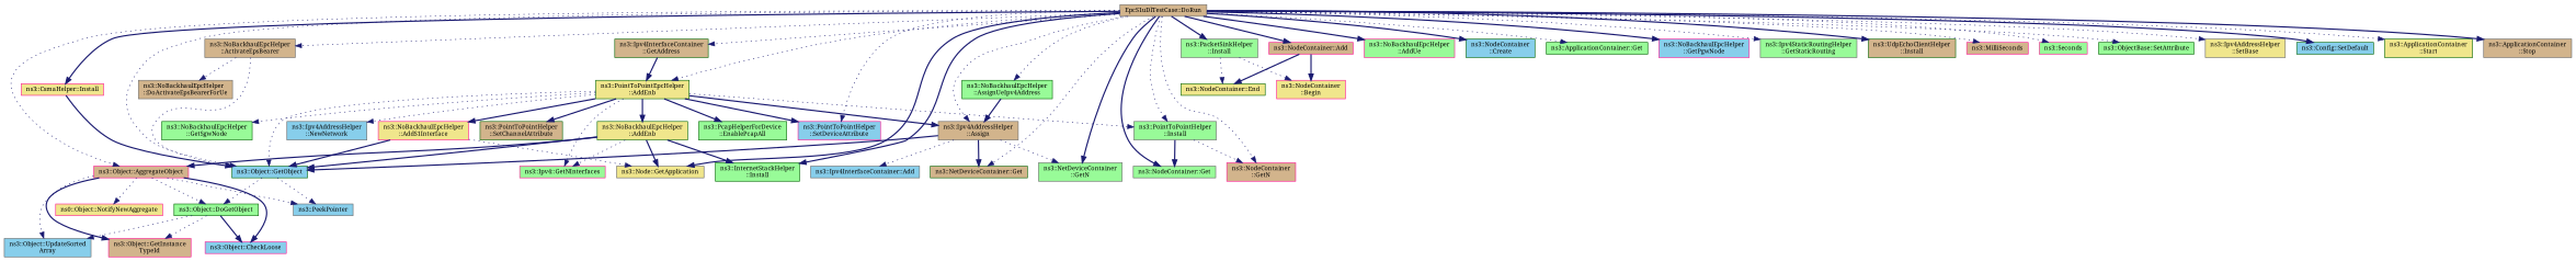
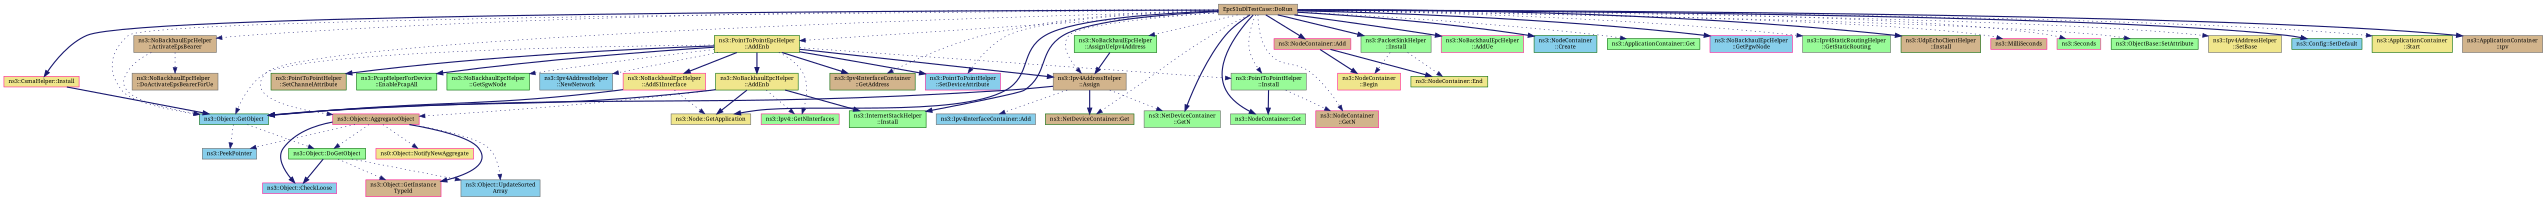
  digraph {
    fontname="Noto Serif"
    rankdir=TB
    node [color=darkgreen fillcolor=palegreen fontname="Noto Serif" fontsize=10 shape=record style=filled]
    edge [color=midnightblue fontname="Noto Serif" fontsize=10 labelfontname=Helvetica labelfontsize=10 style=dotted]
    n1 [color=gray40 fillcolor=tan fontcolor=black height=0.2 label="EpcS1uDlTestCase::DoRun" width=0.4]
    n2 [color=gray40 fillcolor=tan height=0.2 label="ns3::NoBackhaulEpcHelper\l::ActivateEpsBearer" width=0.4]
    n3 [fillcolor=skyblue height=0.2 label="ns3::Object::GetObject" width=0.4]
    n4 [color=deeppink fillcolor=tan height=0.2 label="ns3::NodeContainer::Add" width=0.4]
    n5 [fillcolor=khaki height=0.2 label="ns3::PointToPointEpcHelper\l::AddEnb" width=0.4]
    n6 [color=deeppink fillcolor=tan height=0.2 label="ns3::Object::AggregateObject" width=0.4]
    n7 [color=gray40 fillcolor=khaki height=0.2 label="ns3::Node::GetApplication" width=0.4]
    n8 [height=0.2 label="ns3::InternetStackHelper\l::Install" width=0.4]
    n9 [color=gray40 fillcolor=tan height=0.2 label="ns3::Ipv4AddressHelper\l::Assign" width=0.4]
    n10 [fillcolor=tan height=0.2 label="ns3::NetDeviceContainer::Get" width=0.4]
    n11 [color=gray40 height=0.2 label="ns3::NetDeviceContainer\l::GetN" width=0.4]
    n12 [fillcolor=tan height=0.2 label="ns3::Ipv4InterfaceContainer\l::GetAddress" width=0.4]
    n13 [color=gray40 height=0.2 label="ns3::PointToPointHelper\l::Install" width=0.4]
    n14 [color=gray40 height=0.2 label="ns3::NodeContainer::Get" width=0.4]
    n15 [color=deeppink fillcolor=tan height=0.2 label="ns3::NodeContainer\l::GetN" width=0.4]
    n16 [color=deeppink fillcolor=skyblue height=0.2 label="ns3::PointToPointHelper\l::SetDeviceAttribute" width=0.4]
    n17 [color=deeppink height=0.2 label="ns3::NoBackhaulEpcHelper\l::AddUe" width=0.4]
    n18 [height=0.2 label="ns3::NoBackhaulEpcHelper\l::AssignUeIpv4Address" width=0.4]
    n19 [fillcolor=skyblue height=0.2 label="ns3::NodeContainer\l::Create" width=0.4]
    n20 [height=0.2 label="ns3::ApplicationContainer::Get" width=0.4]
    n21 [color=deeppink fillcolor=skyblue height=0.2 label="ns3::NoBackhaulEpcHelper\l::GetPgwNode" width=0.4]
    n22 [color=gray40 height=0.2 label="ns3::Ipv4StaticRoutingHelper\l::GetStaticRouting" width=0.4]
    n23 [color=gray40 height=0.2 label="ns3::PacketSinkHelper\l::Install" width=0.4]
    n24 [fillcolor=tan height=0.2 label="ns3::UdpEchoClientHelper\l::Install" width=0.4]
    n25 [color=deeppink fillcolor=khaki height=0.2 label="ns3::CsmaHelper::Install" width=0.4]
    n26 [color=deeppink fillcolor=tan height=0.2 label="ns3::MilliSeconds" width=0.4]
    n27 [color=deeppink height=0.2 label="ns3::Seconds" width=0.4]
    n28 [height=0.2 label="ns3::ObjectBase::SetAttribute" width=0.4]
    n29 [color=gray40 fillcolor=khaki height=0.2 label="ns3::Ipv4AddressHelper\l::SetBase" width=0.4]
    n30 [fillcolor=skyblue height=0.2 label="ns3::Config::SetDefault" width=0.4]
    n31 [fillcolor=khaki height=0.2 label="ns3::ApplicationContainer\l::Start" width=0.4]
-   n32 [color=gray40 fillcolor=tan height=0.2 label="ns3::ApplicationContainer\l::Stop" width=0.4]
+   n32 [color=gray40 fillcolor=tan height=0.2 label="ns3::ApplicationContainer\l::Ipv" width=0.4]
    n33 [color=gray40 fillcolor=tan height=0.2 label="ns3::NoBackhaulEpcHelper\l::DoActivateEpsBearerForUe" width=0.4]
    n34 [height=0.2 label="ns3::Object::DoGetObject" width=0.4]
    n35 [color=gray40 fillcolor=skyblue height=0.2 label="ns3::PeekPointer" width=0.4]
    n36 [color=deeppink fillcolor=khaki height=0.2 label="ns3::NodeContainer\l::Begin" width=0.4]
    n37 [fillcolor=khaki height=0.2 label="ns3::NodeContainer::End" width=0.4]
    n38 [fillcolor=khaki height=0.2 label="ns3::NoBackhaulEpcHelper\l::AddEnb" width=0.4]
    n39 [color=deeppink height=0.2 label="ns3::Ipv4::GetNInterfaces" width=0.4]
    n40 [color=deeppink fillcolor=khaki height=0.2 label="ns3::NoBackhaulEpcHelper\l::AddS1Interface" width=0.4]
    n41 [height=0.2 label="ns3::PcapHelperForDevice\l::EnablePcapAll" width=0.4]
    n42 [height=0.2 label="ns3::NoBackhaulEpcHelper\l::GetSgwNode" width=0.4]
    n43 [color=gray40 fillcolor=skyblue height=0.2 label="ns3::Ipv4AddressHelper\l::NewNetwork" width=0.4]
    n44 [fillcolor=tan height=0.2 label="ns3::PointToPointHelper\l::SetChannelAttribute" width=0.4]
    n45 [color=deeppink fillcolor=skyblue height=0.2 label="ns3::Object::CheckLoose" width=0.4]
    n46 [color=deeppink fillcolor=tan height=0.2 label="ns3::Object::GetInstance\lTypeId" width=0.4]
    n47 [color=gray40 fillcolor=skyblue height=0.2 label="ns3::Object::UpdateSorted\lArray" width=0.4]
    n48 [color=deeppink fillcolor=khaki height=0.2 label="ns0::Object::NotifyNewAggregate" width=0.4]
    n49 [color=gray40 fillcolor=skyblue height=0.2 label="ns3::Ipv4InterfaceContainer::Add" width=0.4]
    n1 -> n2
    n1 -> n3
    n1 -> n4 [style=bold]
    n1 -> n5
    n1 -> n6
    n1 -> n7 [style=bold]
    n1 -> n8 [style=bold]
    n1 -> n9
    n1 -> n10
    n1 -> n11 [style=bold]
    n1 -> n12
    n1 -> n13
    n1 -> n14 [style=bold]
    n1 -> n15
    n1 -> n16
    n1 -> n17 [style=bold]
    n1 -> n18
    n1 -> n19 [style=bold]
    n1 -> n20
    n1 -> n21 [style=bold]
    n1 -> n22
    n1 -> n23 [style=bold]
    n1 -> n24 [style=bold]
    n1 -> n25 [style=bold]
    n1 -> n26
    n1 -> n27
    n1 -> n28
    n1 -> n29
    n1 -> n30 [style=bold]
    n1 -> n31
    n1 -> n32 [style=bold]
    n2 -> n3
    n2 -> n33
    n3 -> n34
    n3 -> n35
    n4 -> n36 [style=bold]
    n4 -> n37 [style=bold]
    n5 -> n3
    n5 -> n9 [style=bold]
-   n12 -> n5 [style=bold]
+   n5 -> n12 [style=bold]
    n5 -> n13
    n5 -> n16 [style=bold]
    n5 -> n38 [style=bold]
    n5 -> n39
    n5 -> n40 [style=bold]
    n5 -> n41 [style=bold]
    n5 -> n42
    n5 -> n43
    n5 -> n44 [style=bold]
    n6 -> n34
    n6 -> n35
    n6 -> n45 [style=bold]
    n6 -> n46 [style=bold]
    n6 -> n47
    n6 -> n48
    n9 -> n3 [style=bold]
    n9 -> n10 [style=bold]
    n9 -> n11
    n9 -> n49
    n13 -> n14 [style=bold]
    n13 -> n15
    n18 -> n9 [style=bold]
    n23 -> n36
    n23 -> n37
    n25 -> n3 [style=bold]
    n34 -> n45 [style=bold]
    n34 -> n46
    n34 -> n47
    n38 -> n3 [style=bold]
-   n38 -> n6 [style=bold]
+   n38 -> n6
    n38 -> n7 [style=bold]
    n38 -> n8 [style=bold]
    n38 -> n39
    n40 -> n3 [style=bold]
    n40 -> n7
  }
